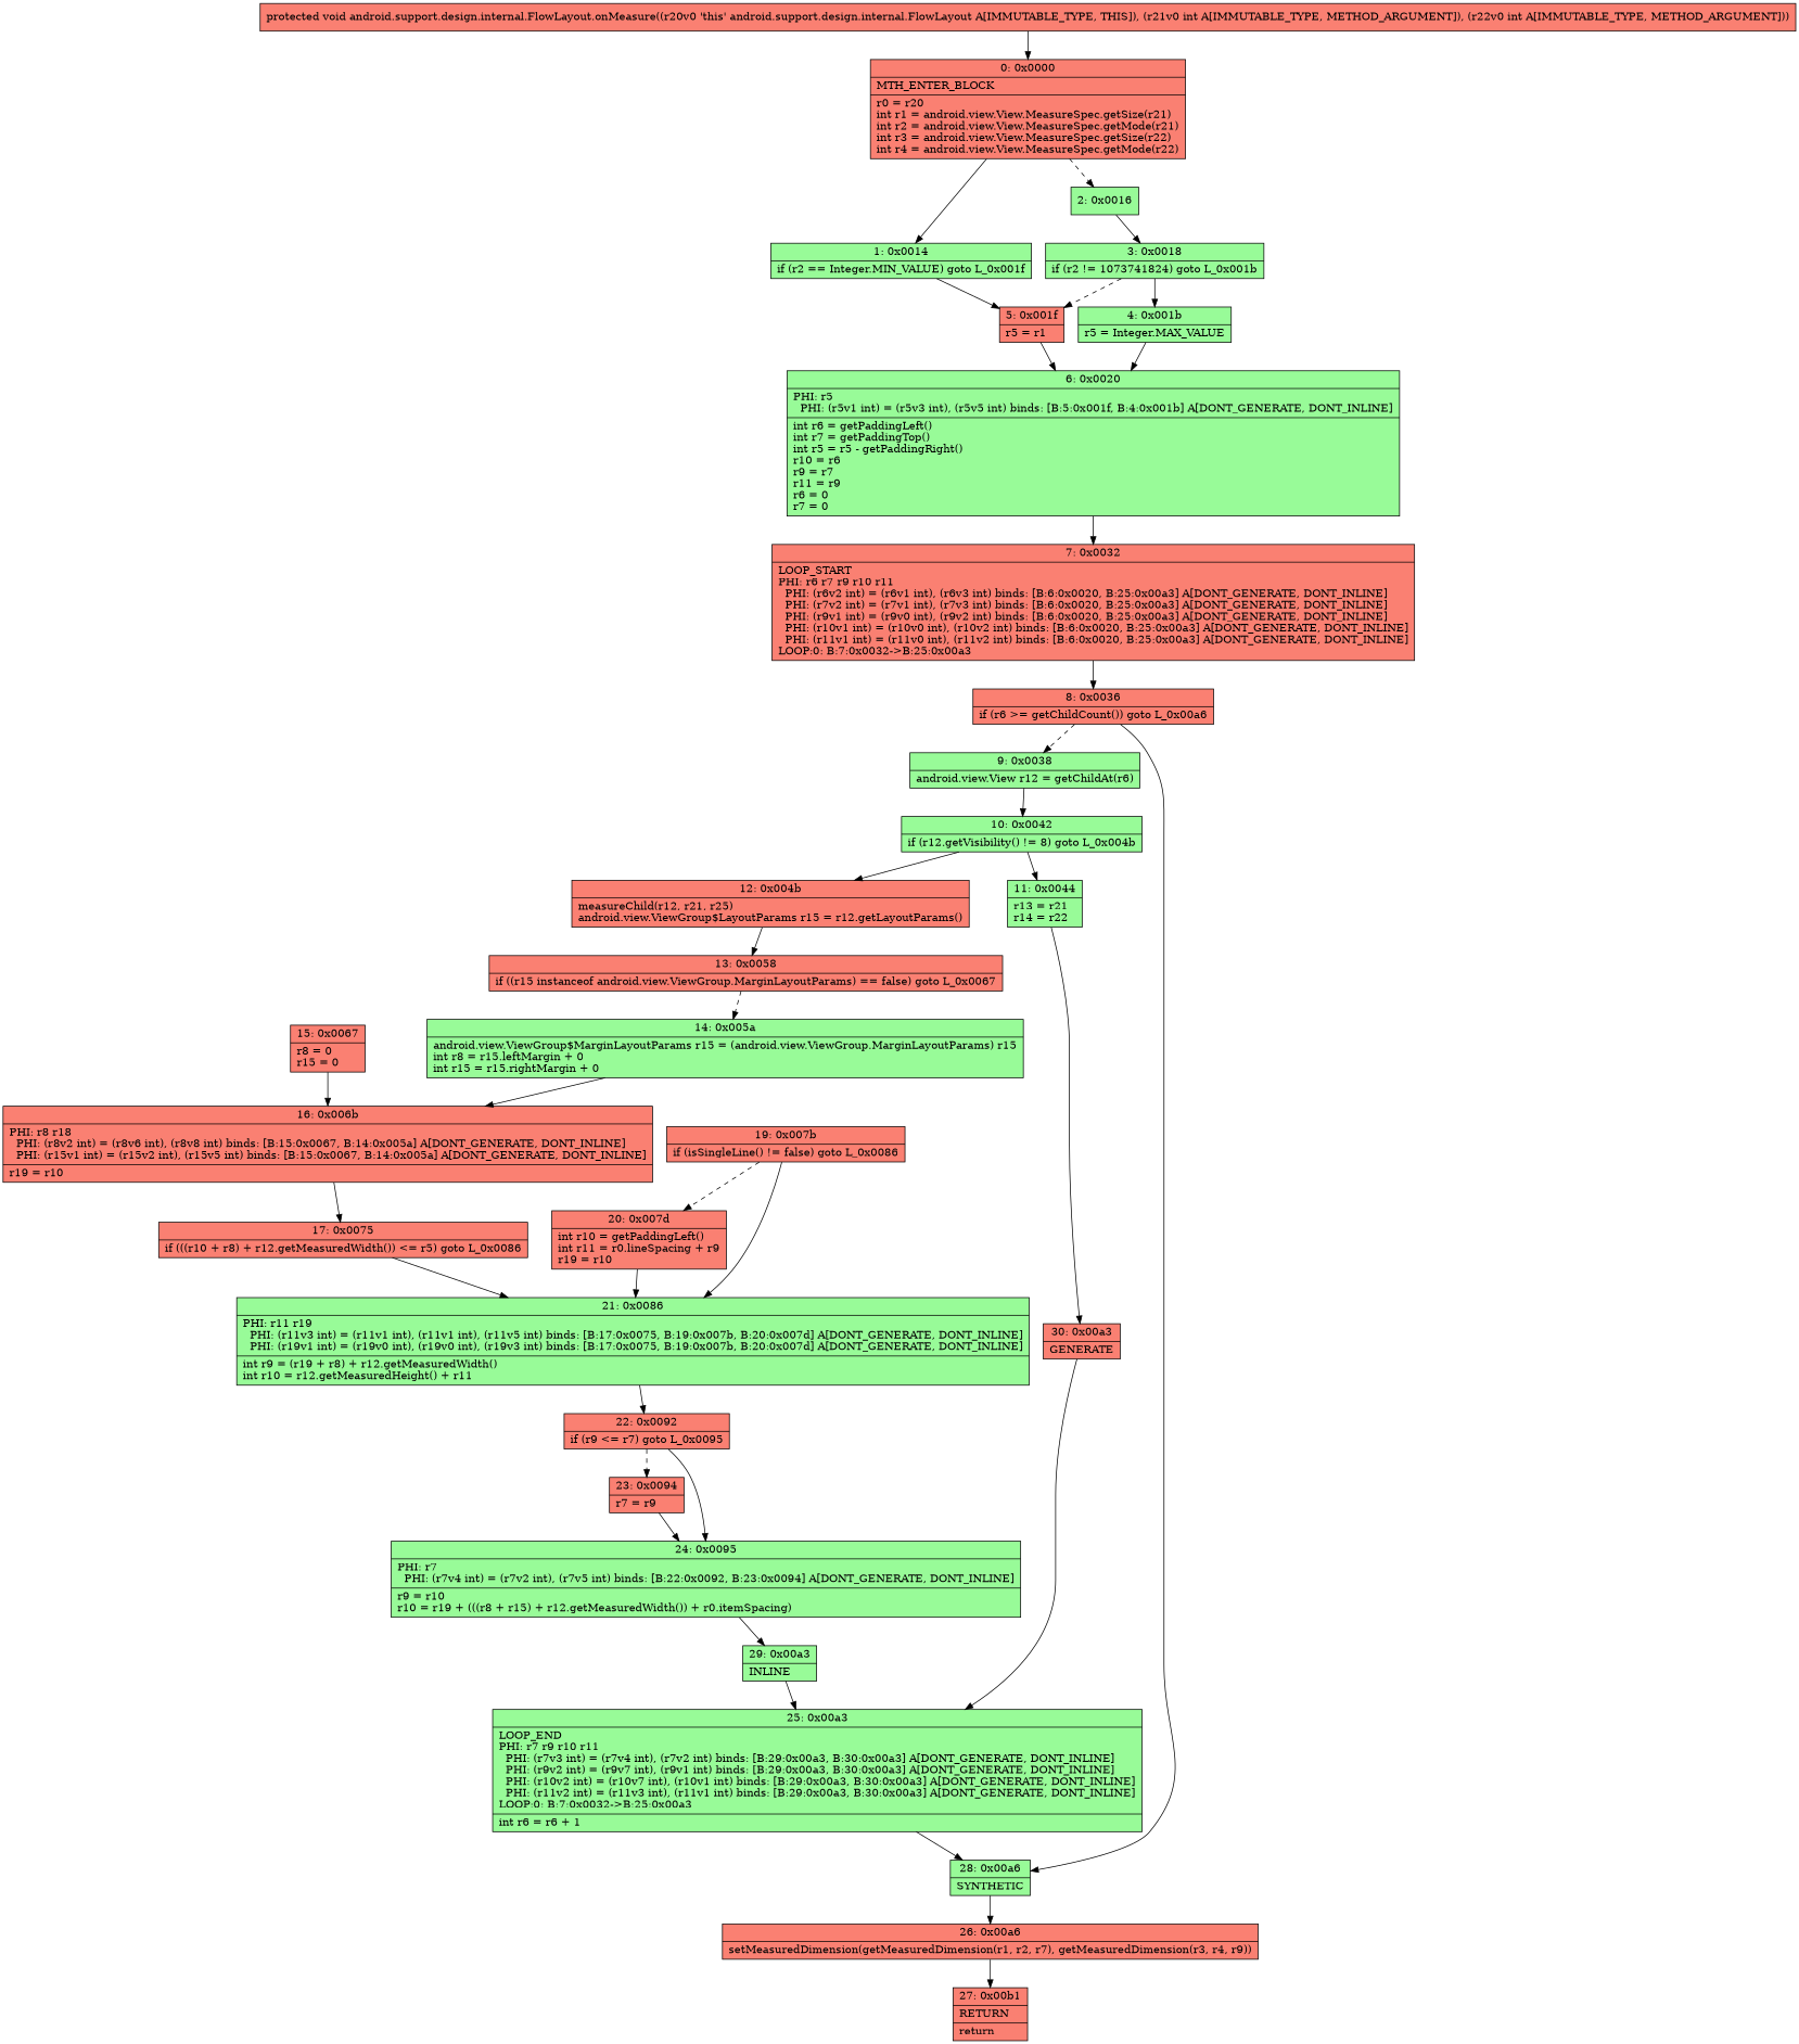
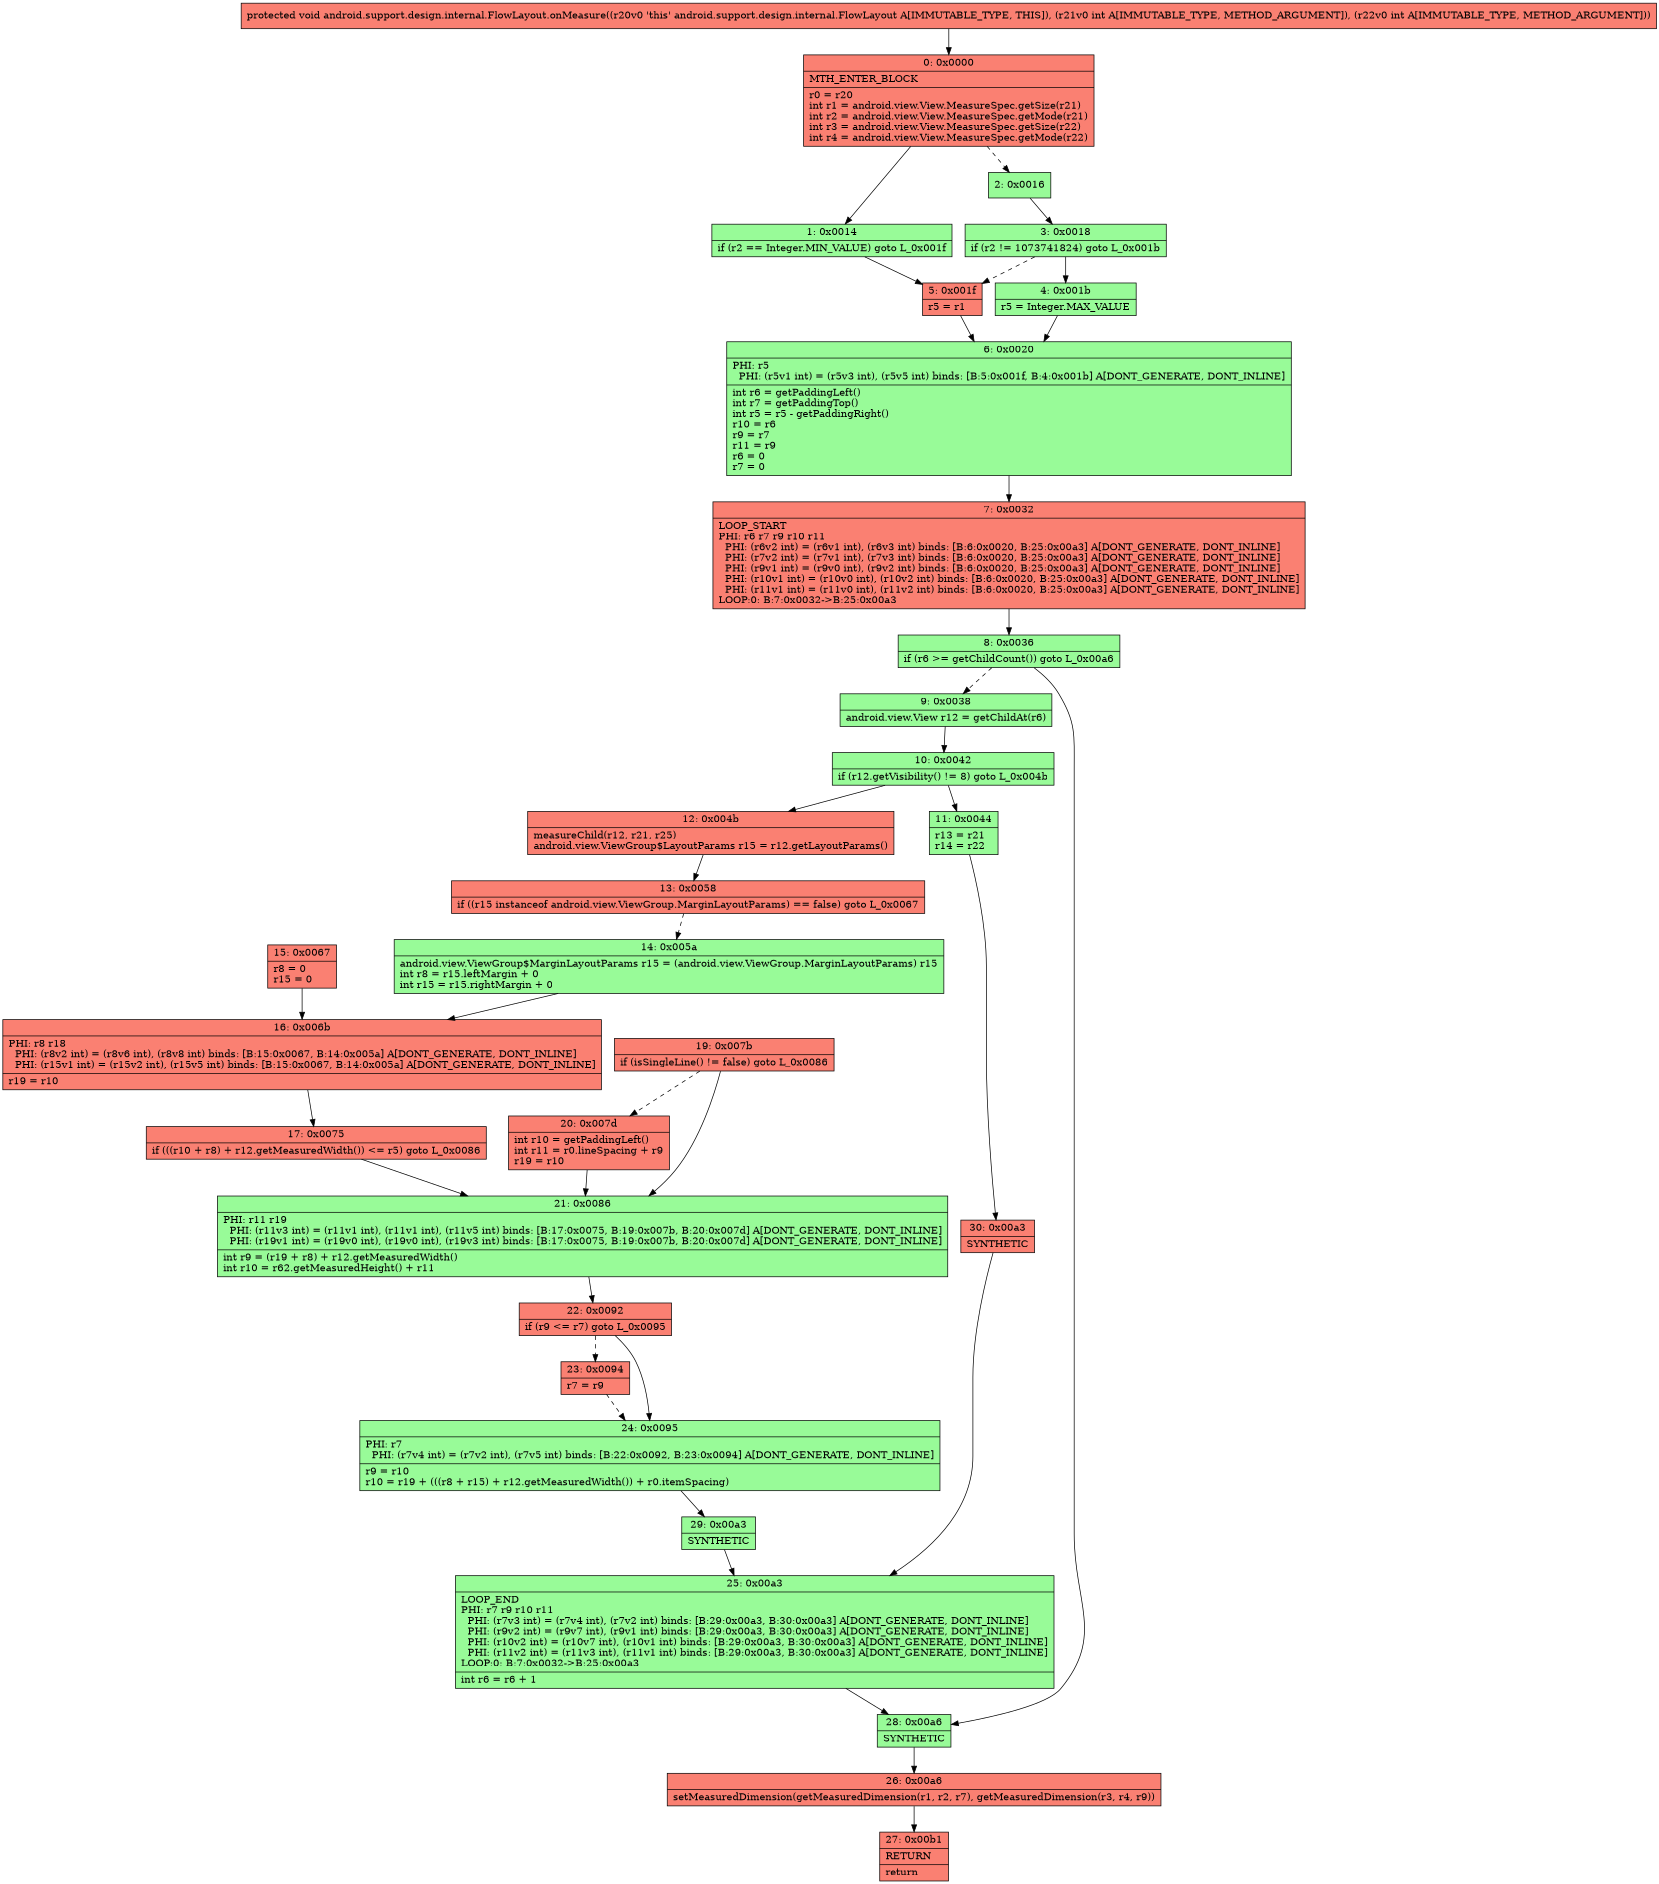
  digraph {
    node [fillcolor=salmon shape=record style=filled]
    n1 [label="{0\:\ 0x0000|MTH_ENTER_BLOCK\l|r0 = r20\lint r1 = android.view.View.MeasureSpec.getSize(r21)\lint r2 = android.view.View.MeasureSpec.getMode(r21)\lint r3 = android.view.View.MeasureSpec.getSize(r22)\lint r4 = android.view.View.MeasureSpec.getMode(r22)\l}"]
    n2 [fillcolor=palegreen label="{1\:\ 0x0014|if (r2 == Integer.MIN_VALUE) goto L_0x001f\l}"]
    n3 [fillcolor=palegreen label="{2\:\ 0x0016}"]
    n4 [label="{5\:\ 0x001f|r5 = r1\l}"]
    n5 [fillcolor=palegreen label="{3\:\ 0x0018|if (r2 != 1073741824) goto L_0x001b\l}"]
    n6 [fillcolor=palegreen label="{6\:\ 0x0020|PHI: r5 \l  PHI: (r5v1 int) = (r5v3 int), (r5v5 int) binds: [B:5:0x001f, B:4:0x001b] A[DONT_GENERATE, DONT_INLINE]\l|int r6 = getPaddingLeft()\lint r7 = getPaddingTop()\lint r5 = r5 \- getPaddingRight()\lr10 = r6\lr9 = r7\lr11 = r9\lr6 = 0\lr7 = 0\l}"]
    n7 [fillcolor=palegreen label="{4\:\ 0x001b|r5 = Integer.MAX_VALUE\l}"]
    n8 [label="{7\:\ 0x0032|LOOP_START\lPHI: r6 r7 r9 r10 r11 \l  PHI: (r6v2 int) = (r6v1 int), (r6v3 int) binds: [B:6:0x0020, B:25:0x00a3] A[DONT_GENERATE, DONT_INLINE]\l  PHI: (r7v2 int) = (r7v1 int), (r7v3 int) binds: [B:6:0x0020, B:25:0x00a3] A[DONT_GENERATE, DONT_INLINE]\l  PHI: (r9v1 int) = (r9v0 int), (r9v2 int) binds: [B:6:0x0020, B:25:0x00a3] A[DONT_GENERATE, DONT_INLINE]\l  PHI: (r10v1 int) = (r10v0 int), (r10v2 int) binds: [B:6:0x0020, B:25:0x00a3] A[DONT_GENERATE, DONT_INLINE]\l  PHI: (r11v1 int) = (r11v0 int), (r11v2 int) binds: [B:6:0x0020, B:25:0x00a3] A[DONT_GENERATE, DONT_INLINE]\lLOOP:0: B:7:0x0032\-\>B:25:0x00a3\l}"]
-   n9 [label="{8\:\ 0x0036|if (r6 \>= getChildCount()) goto L_0x00a6\l}"]
+   n9 [fillcolor=palegreen label="{8\:\ 0x0036|if (r6 \>= getChildCount()) goto L_0x00a6\l}"]
    n10 [fillcolor=palegreen label="{9\:\ 0x0038|android.view.View r12 = getChildAt(r6)\l}"]
    n11 [fillcolor=palegreen label="{28\:\ 0x00a6|SYNTHETIC\l}"]
    n12 [fillcolor=palegreen label="{10\:\ 0x0042|if (r12.getVisibility() != 8) goto L_0x004b\l}"]
    n13 [label="{26\:\ 0x00a6|setMeasuredDimension(getMeasuredDimension(r1, r2, r7), getMeasuredDimension(r3, r4, r9))\l}"]
    n14 [fillcolor=palegreen label="{11\:\ 0x0044|r13 = r21\lr14 = r22\l}"]
    n15 [label="{12\:\ 0x004b|measureChild(r12, r21, r25)\landroid.view.ViewGroup$LayoutParams r15 = r12.getLayoutParams()\l}"]
-   n16 [label="{30\:\ 0x00a3|GENERATE\l}"]
+   n16 [label="{30\:\ 0x00a3|SYNTHETIC\l}"]
    n17 [label="{13\:\ 0x0058|if ((r15 instanceof android.view.ViewGroup.MarginLayoutParams) == false) goto L_0x0067\l}"]
    n18 [fillcolor=palegreen label="{25\:\ 0x00a3|LOOP_END\lPHI: r7 r9 r10 r11 \l  PHI: (r7v3 int) = (r7v4 int), (r7v2 int) binds: [B:29:0x00a3, B:30:0x00a3] A[DONT_GENERATE, DONT_INLINE]\l  PHI: (r9v2 int) = (r9v7 int), (r9v1 int) binds: [B:29:0x00a3, B:30:0x00a3] A[DONT_GENERATE, DONT_INLINE]\l  PHI: (r10v2 int) = (r10v7 int), (r10v1 int) binds: [B:29:0x00a3, B:30:0x00a3] A[DONT_GENERATE, DONT_INLINE]\l  PHI: (r11v2 int) = (r11v3 int), (r11v1 int) binds: [B:29:0x00a3, B:30:0x00a3] A[DONT_GENERATE, DONT_INLINE]\lLOOP:0: B:7:0x0032\-\>B:25:0x00a3\l|int r6 = r6 + 1\l}"]
    n19 [fillcolor=palegreen label="{14\:\ 0x005a|android.view.ViewGroup$MarginLayoutParams r15 = (android.view.ViewGroup.MarginLayoutParams) r15\lint r8 = r15.leftMargin + 0\lint r15 = r15.rightMargin + 0\l}"]
    n20 [label="{16\:\ 0x006b|PHI: r8 r18 \l  PHI: (r8v2 int) = (r8v6 int), (r8v8 int) binds: [B:15:0x0067, B:14:0x005a] A[DONT_GENERATE, DONT_INLINE]\l  PHI: (r15v1 int) = (r15v2 int), (r15v5 int) binds: [B:15:0x0067, B:14:0x005a] A[DONT_GENERATE, DONT_INLINE]\l|r19 = r10\l}"]
    n21 [label="{15\:\ 0x0067|r8 = 0\lr15 = 0\l}"]
    n22 [label="{17\:\ 0x0075|if (((r10 + r8) + r12.getMeasuredWidth()) \<= r5) goto L_0x0086\l}"]
-   n23 [fillcolor=palegreen label="{21\:\ 0x0086|PHI: r11 r19 \l  PHI: (r11v3 int) = (r11v1 int), (r11v1 int), (r11v5 int) binds: [B:17:0x0075, B:19:0x007b, B:20:0x007d] A[DONT_GENERATE, DONT_INLINE]\l  PHI: (r19v1 int) = (r19v0 int), (r19v0 int), (r19v3 int) binds: [B:17:0x0075, B:19:0x007b, B:20:0x007d] A[DONT_GENERATE, DONT_INLINE]\l|int r9 = (r19 + r8) + r12.getMeasuredWidth()\lint r10 = r12.getMeasuredHeight() + r11\l}"]
+   n23 [fillcolor=palegreen label="{21\:\ 0x0086|PHI: r11 r19 \l  PHI: (r11v3 int) = (r11v1 int), (r11v1 int), (r11v5 int) binds: [B:17:0x0075, B:19:0x007b, B:20:0x007d] A[DONT_GENERATE, DONT_INLINE]\l  PHI: (r19v1 int) = (r19v0 int), (r19v0 int), (r19v3 int) binds: [B:17:0x0075, B:19:0x007b, B:20:0x007d] A[DONT_GENERATE, DONT_INLINE]\l|int r9 = (r19 + r8) + r12.getMeasuredWidth()\lint r10 = r62.getMeasuredHeight() + r11\l}"]
    n24 [label="{22\:\ 0x0092|if (r9 \<= r7) goto L_0x0095\l}"]
    n25 [label="{19\:\ 0x007b|if (isSingleLine() != false) goto L_0x0086\l}"]
    n26 [label="{20\:\ 0x007d|int r10 = getPaddingLeft()\lint r11 = r0.lineSpacing + r9\lr19 = r10\l}"]
    n27 [label="{23\:\ 0x0094|r7 = r9\l}"]
    n28 [fillcolor=palegreen label="{24\:\ 0x0095|PHI: r7 \l  PHI: (r7v4 int) = (r7v2 int), (r7v5 int) binds: [B:22:0x0092, B:23:0x0094] A[DONT_GENERATE, DONT_INLINE]\l|r9 = r10\lr10 = r19 + (((r8 + r15) + r12.getMeasuredWidth()) + r0.itemSpacing)\l}"]
-   n29 [fillcolor=palegreen label="{29\:\ 0x00a3|INLINE\l}"]
+   n29 [fillcolor=palegreen label="{29\:\ 0x00a3|SYNTHETIC\l}"]
    n30 [label="{27\:\ 0x00b1|RETURN\l|return\l}"]
    n31 [label="{protected void android.support.design.internal.FlowLayout.onMeasure((r20v0 'this' android.support.design.internal.FlowLayout A[IMMUTABLE_TYPE, THIS]), (r21v0 int A[IMMUTABLE_TYPE, METHOD_ARGUMENT]), (r22v0 int A[IMMUTABLE_TYPE, METHOD_ARGUMENT])) }"]
    n1 -> n2
    n1 -> n3 [style=dashed]
    n2 -> n4
    n3 -> n5
    n4 -> n6
    n5 -> n4 [style=dashed]
    n5 -> n7
    n6 -> n8
    n7 -> n6
    n8 -> n9
    n9 -> n10 [style=dashed]
    n9 -> n11
    n10 -> n12
    n11 -> n13
    n12 -> n14 [style=solid]
    n12 -> n15
    n13 -> n30
    n14 -> n16
    n15 -> n17
    n16 -> n18
    n17 -> n19 [style=dashed]
    n18 -> n11
    n19 -> n20
    n20 -> n22
    n21 -> n20
    n22 -> n23
    n23 -> n24
    n24 -> n27 [style=dashed]
    n24 -> n28
    n25 -> n23
    n25 -> n26 [style=dashed]
    n26 -> n23
-   n27 -> n28
+   n27 -> n28 [style=dashed]
    n28 -> n29
    n29 -> n18
    n31 -> n1
  }
